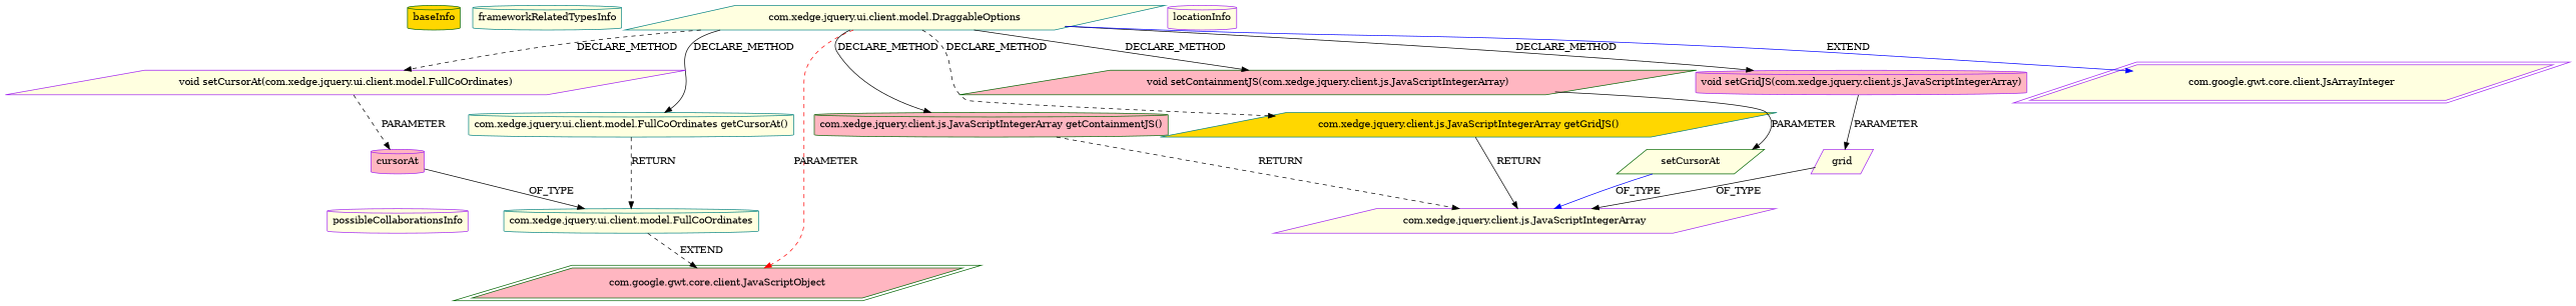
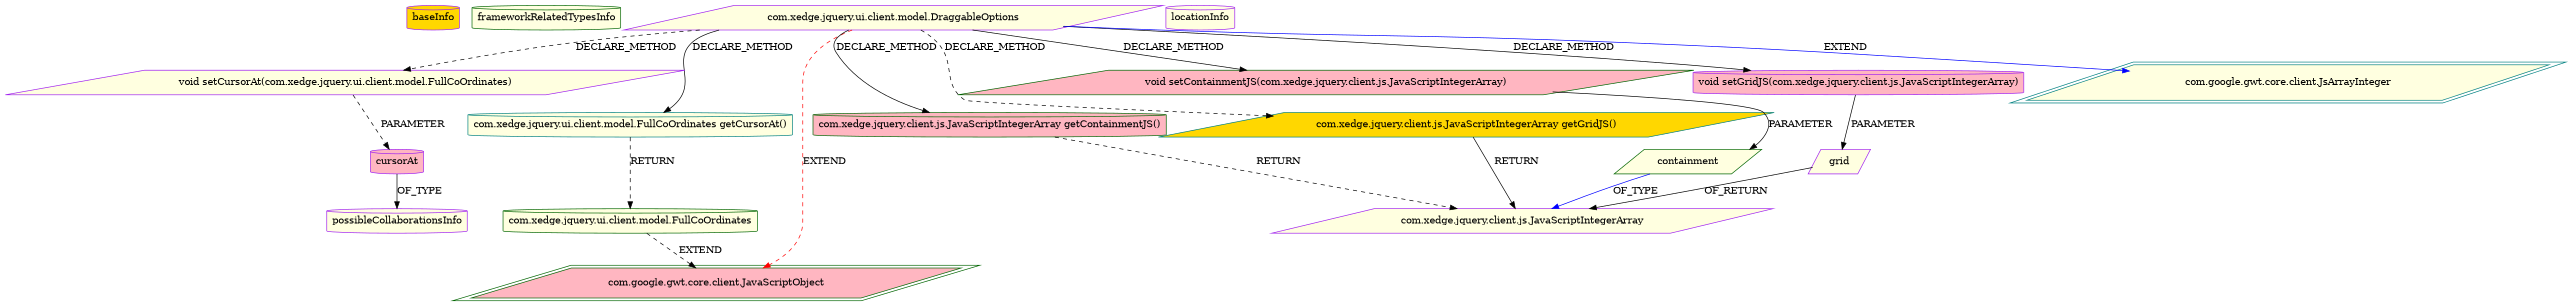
  digraph {
    node [color=purple fillcolor=lightyellow shape=cylinder style=filled isFrameworkType=false vertexType=CLIENT_METHOD_DECLARATION]
    edge [style=solid]
-   baseInfo [category=extension_graph color=darkgreen fillcolor=gold graphId=987 isAnonymous=false possibleRelation=true isFrameworkType="" vertexType=""]
-   frameworkRelatedTypesInfo [0="com.google.gwt.core.client.JavaScriptObject" color=teal isFrameworkType="" vertexType=""]
+   baseInfo [category=extension_graph fillcolor=gold graphId=987 isAnonymous=false possibleRelation=true isFrameworkType="" vertexType=""]
+   frameworkRelatedTypesInfo [0="com.google.gwt.core.client.JavaScriptObject" color=darkgreen isFrameworkType="" vertexType=""]
    possibleCollaborationsInfo [0="987~CLIENT_METHOD_DECLARATION-PARAMETER_DECLARATION-CLIENT_METHOD_DECLARATION-RETURN_TYPE-~com.google.gwt.core.client.JavaScriptObject ~com.google.gwt.core.client.JavaScriptObject ~false~false" 1="987~CLIENT_METHOD_DECLARATION-RETURN_TYPE-CLIENT_METHOD_DECLARATION-PARAMETER_DECLARATION-CLIENT_METHOD_DECLARATION-RETURN_TYPE-CLIENT_METHOD_DECLARATION-PARAMETER_DECLARATION-~com.google.gwt.core.client.JavaScriptObject ~com.google.gwt.core.client.JsArrayInteger ~false~false" isFrameworkType="" vertexType=""]
    locationInfo [contextSignature=DraggableOptions filePath="/brychcy-gwt-jquery/gwt-jquery-master/src/com/xedge/jquery/ui/client/model/DraggableOptions.java" graphId=987 projectName="brychcy-gwt-jquery" isFrameworkType="" vertexType=""]
-   n5 [color=teal label="com.xedge.jquery.ui.client.model.DraggableOptions" shape=parallelogram vertexType=ROOT_CLIENT_CLASS_DECLARATION]
+   n5 [label="com.xedge.jquery.ui.client.model.DraggableOptions" shape=parallelogram vertexType=ROOT_CLIENT_CLASS_DECLARATION]
    n6 [color=darkgreen fillcolor=lightpink isFrameworkType=true label="com.google.gwt.core.client.JavaScriptObject" peripheries=2 shape=parallelogram vertexType=FRAMEWORK_CLASS_TYPE]
    n7 [color=darkgreen fillcolor=lightpink label="void setContainmentJS(com.xedge.jquery.client.js.JavaScriptIntegerArray)" shape=parallelogram]
    n8 [color=darkgreen fillcolor=lightpink label="com.xedge.jquery.client.js.JavaScriptIntegerArray getContainmentJS()"]
    n9 [color=teal label="com.xedge.jquery.ui.client.model.FullCoOrdinates getCursorAt()"]
    n10 [label="void setCursorAt(com.xedge.jquery.ui.client.model.FullCoOrdinates)" shape=parallelogram]
    n11 [fillcolor=lightpink label="void setGridJS(com.xedge.jquery.client.js.JavaScriptIntegerArray)"]
    n12 [color=teal fillcolor=gold label="com.xedge.jquery.client.js.JavaScriptIntegerArray getGridJS()" shape=parallelogram]
-   n13 [isFrameworkType=true label="com.google.gwt.core.client.JsArrayInteger" peripheries=2 shape=parallelogram vertexType=FRAMEWORK_CLASS_TYPE]
-   n14 [color=darkgreen label=setCursorAt shape=parallelogram vertexType=PARAMETER_DECLARATION]
+   n13 [color=teal isFrameworkType=true label="com.google.gwt.core.client.JsArrayInteger" peripheries=2 shape=parallelogram vertexType=FRAMEWORK_CLASS_TYPE]
+   n14 [color=darkgreen label=containment shape=parallelogram vertexType=PARAMETER_DECLARATION]
    n15 [label="com.xedge.jquery.client.js.JavaScriptIntegerArray" shape=parallelogram vertexType=REFERENCE_CLIENT_CLASS_DECLARATION]
-   n16 [color=teal label="com.xedge.jquery.ui.client.model.FullCoOrdinates" vertexType=REFERENCE_CLIENT_CLASS_DECLARATION]
+   n16 [color=darkgreen label="com.xedge.jquery.ui.client.model.FullCoOrdinates" vertexType=REFERENCE_CLIENT_CLASS_DECLARATION]
    n17 [fillcolor=lightpink label=cursorAt vertexType=PARAMETER_DECLARATION]
    n18 [label=grid shape=parallelogram vertexType=PARAMETER_DECLARATION]
-   n5 -> n6 [color=red label=PARAMETER style=dashed]
+   n5 -> n6 [color=red label=EXTEND style=dashed]
    n5 -> n7 [label=DECLARE_METHOD]
    n5 -> n8 [label=DECLARE_METHOD]
    n5 -> n9 [label=DECLARE_METHOD]
    n5 -> n10 [label=DECLARE_METHOD style=dashed]
    n5 -> n11 [label=DECLARE_METHOD]
    n5 -> n12 [label=DECLARE_METHOD style=dashed]
    n5 -> n13 [color=blue label=EXTEND]
    n7 -> n14 [label=PARAMETER]
    n8 -> n15 [label=RETURN style=dashed]
    n9 -> n16 [label=RETURN style=dashed]
    n10 -> n17 [label=PARAMETER style=dashed]
    n11 -> n18 [label=PARAMETER]
    n12 -> n15 [label=RETURN]
    n14 -> n15 [color=blue label=OF_TYPE]
    n16 -> n6 [color=black label=EXTEND style=dashed]
-   n17 -> n16 [label=OF_TYPE]
-   n18 -> n15 [label=OF_TYPE]
+   n17 -> possibleCollaborationsInfo [label=OF_TYPE]
+   n18 -> n15 [label=OF_RETURN]
  }
